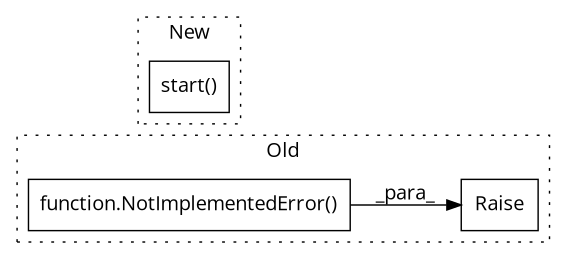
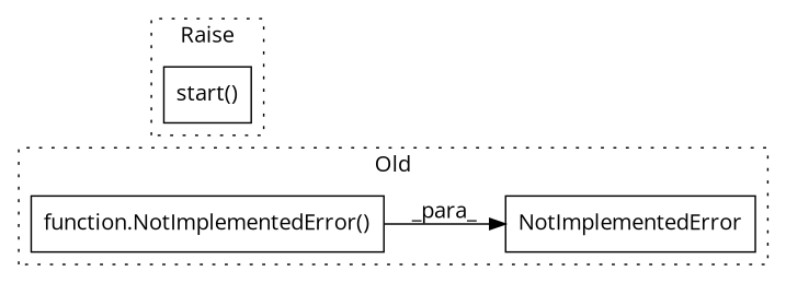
  digraph {
    rankdir=LR
    fontname="Open Sans"
    node [a=75 shape=box fontname="Open Sans"]
-   n1 [a=91 l=6 label=Raise s=4211]
+   n1 [a=91 l=6 label=NotImplementedError s=4211]
    n2 [l=21 label="function.NotImplementedError()" s=4217]
    n3 [l=36 label="start()" s=1349]
    subgraph cluster_1 {
      label=Old
      style=dotted
      n1
      n2
    }
    subgraph cluster_2 {
-     label=New
+     label=Raise
      style=dotted
      n3
    }
    n2 -> n1 [label=_para_ fontname="Open Sans"]
  }
